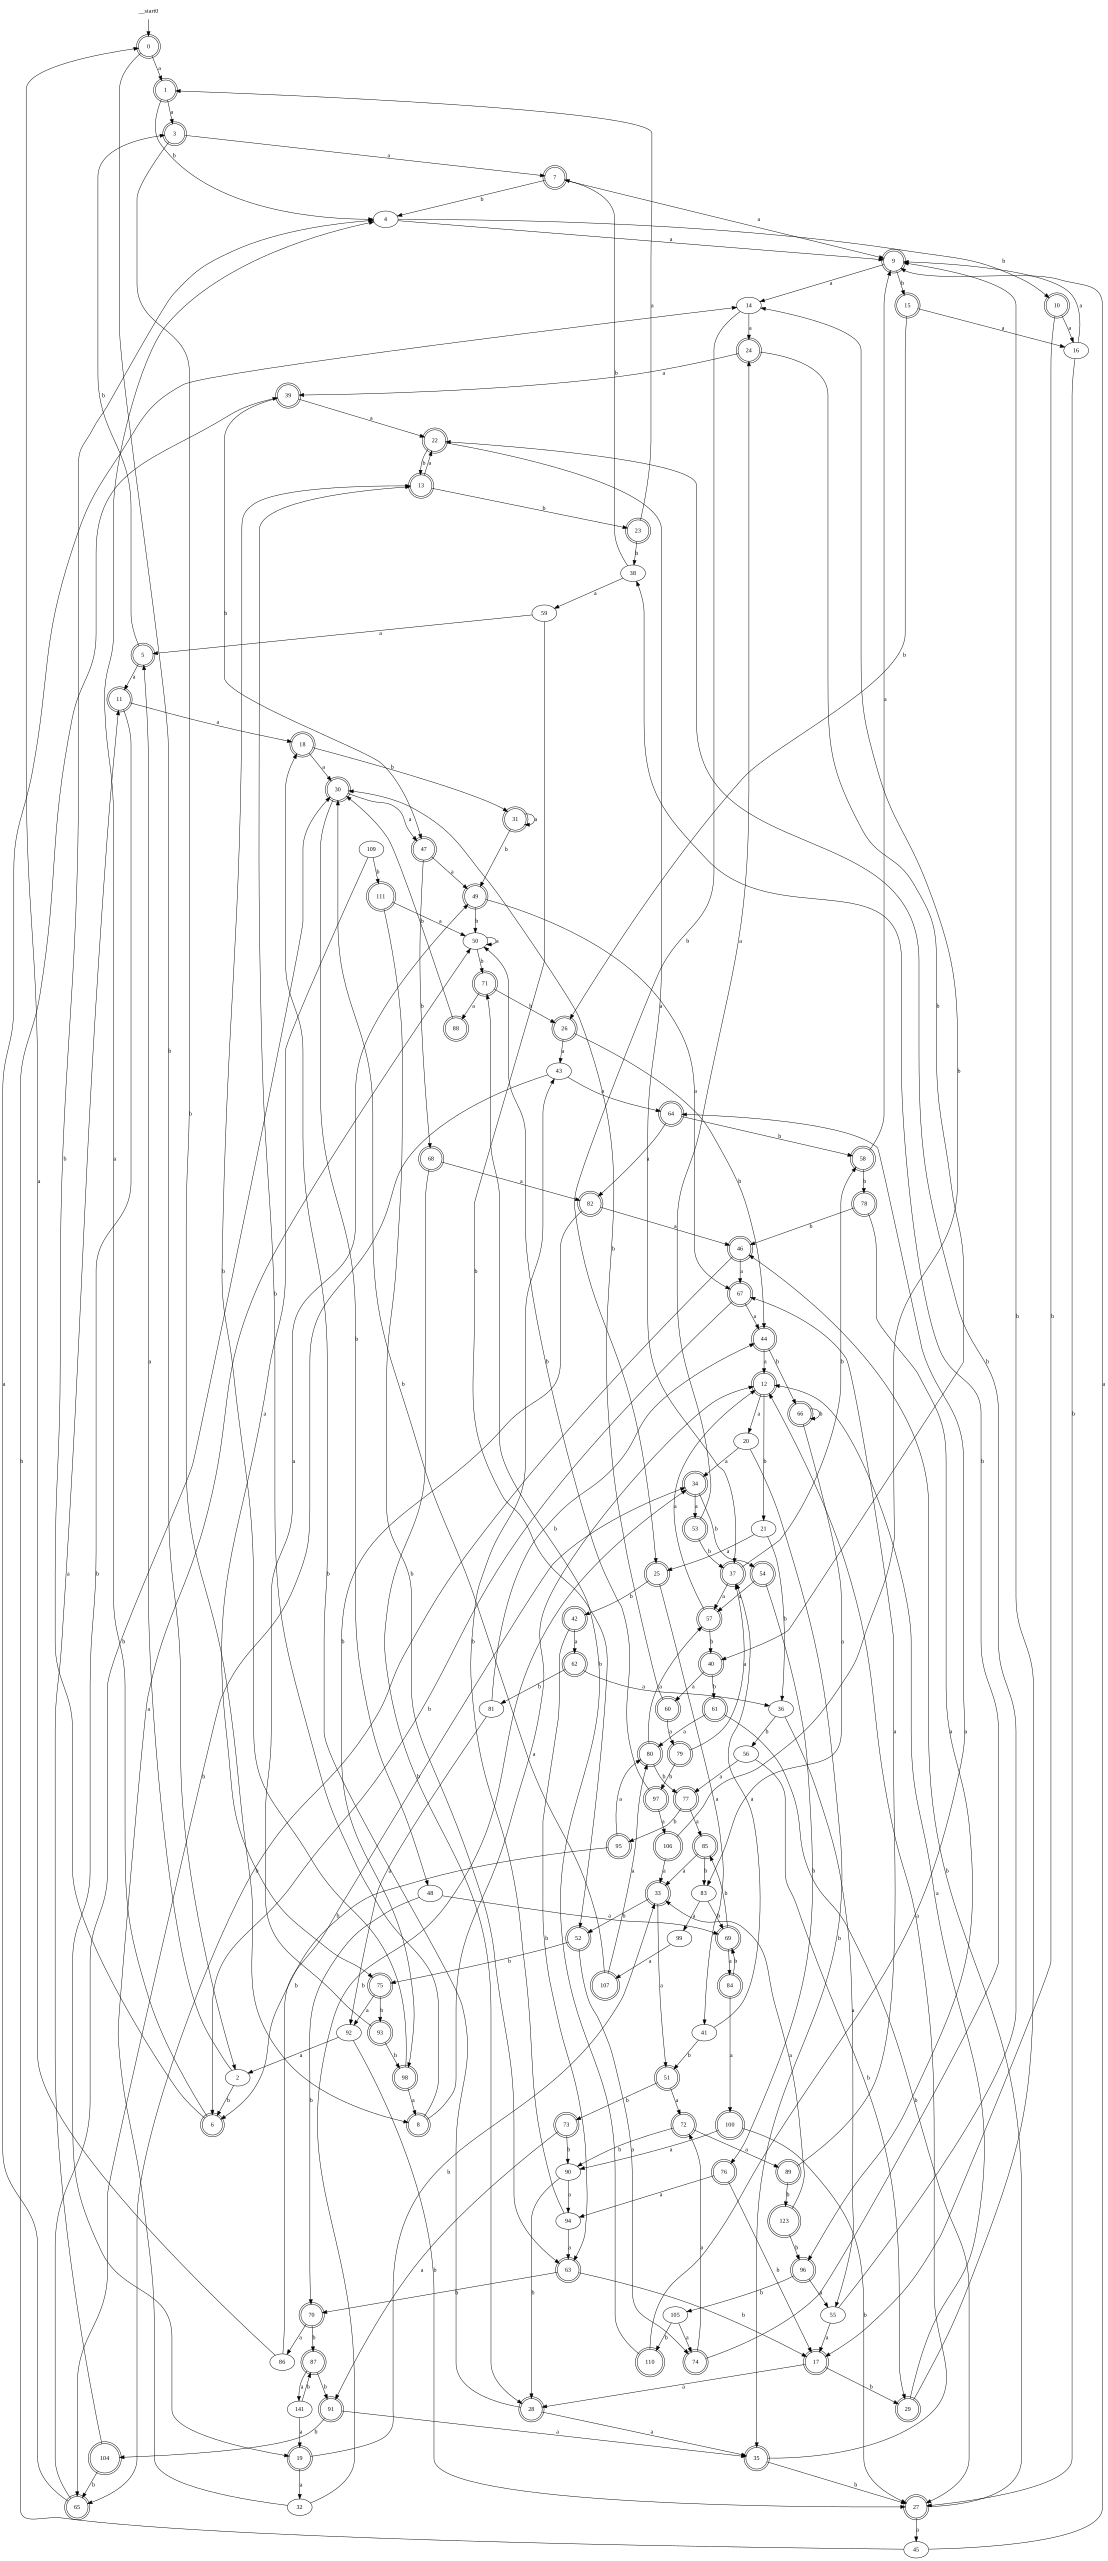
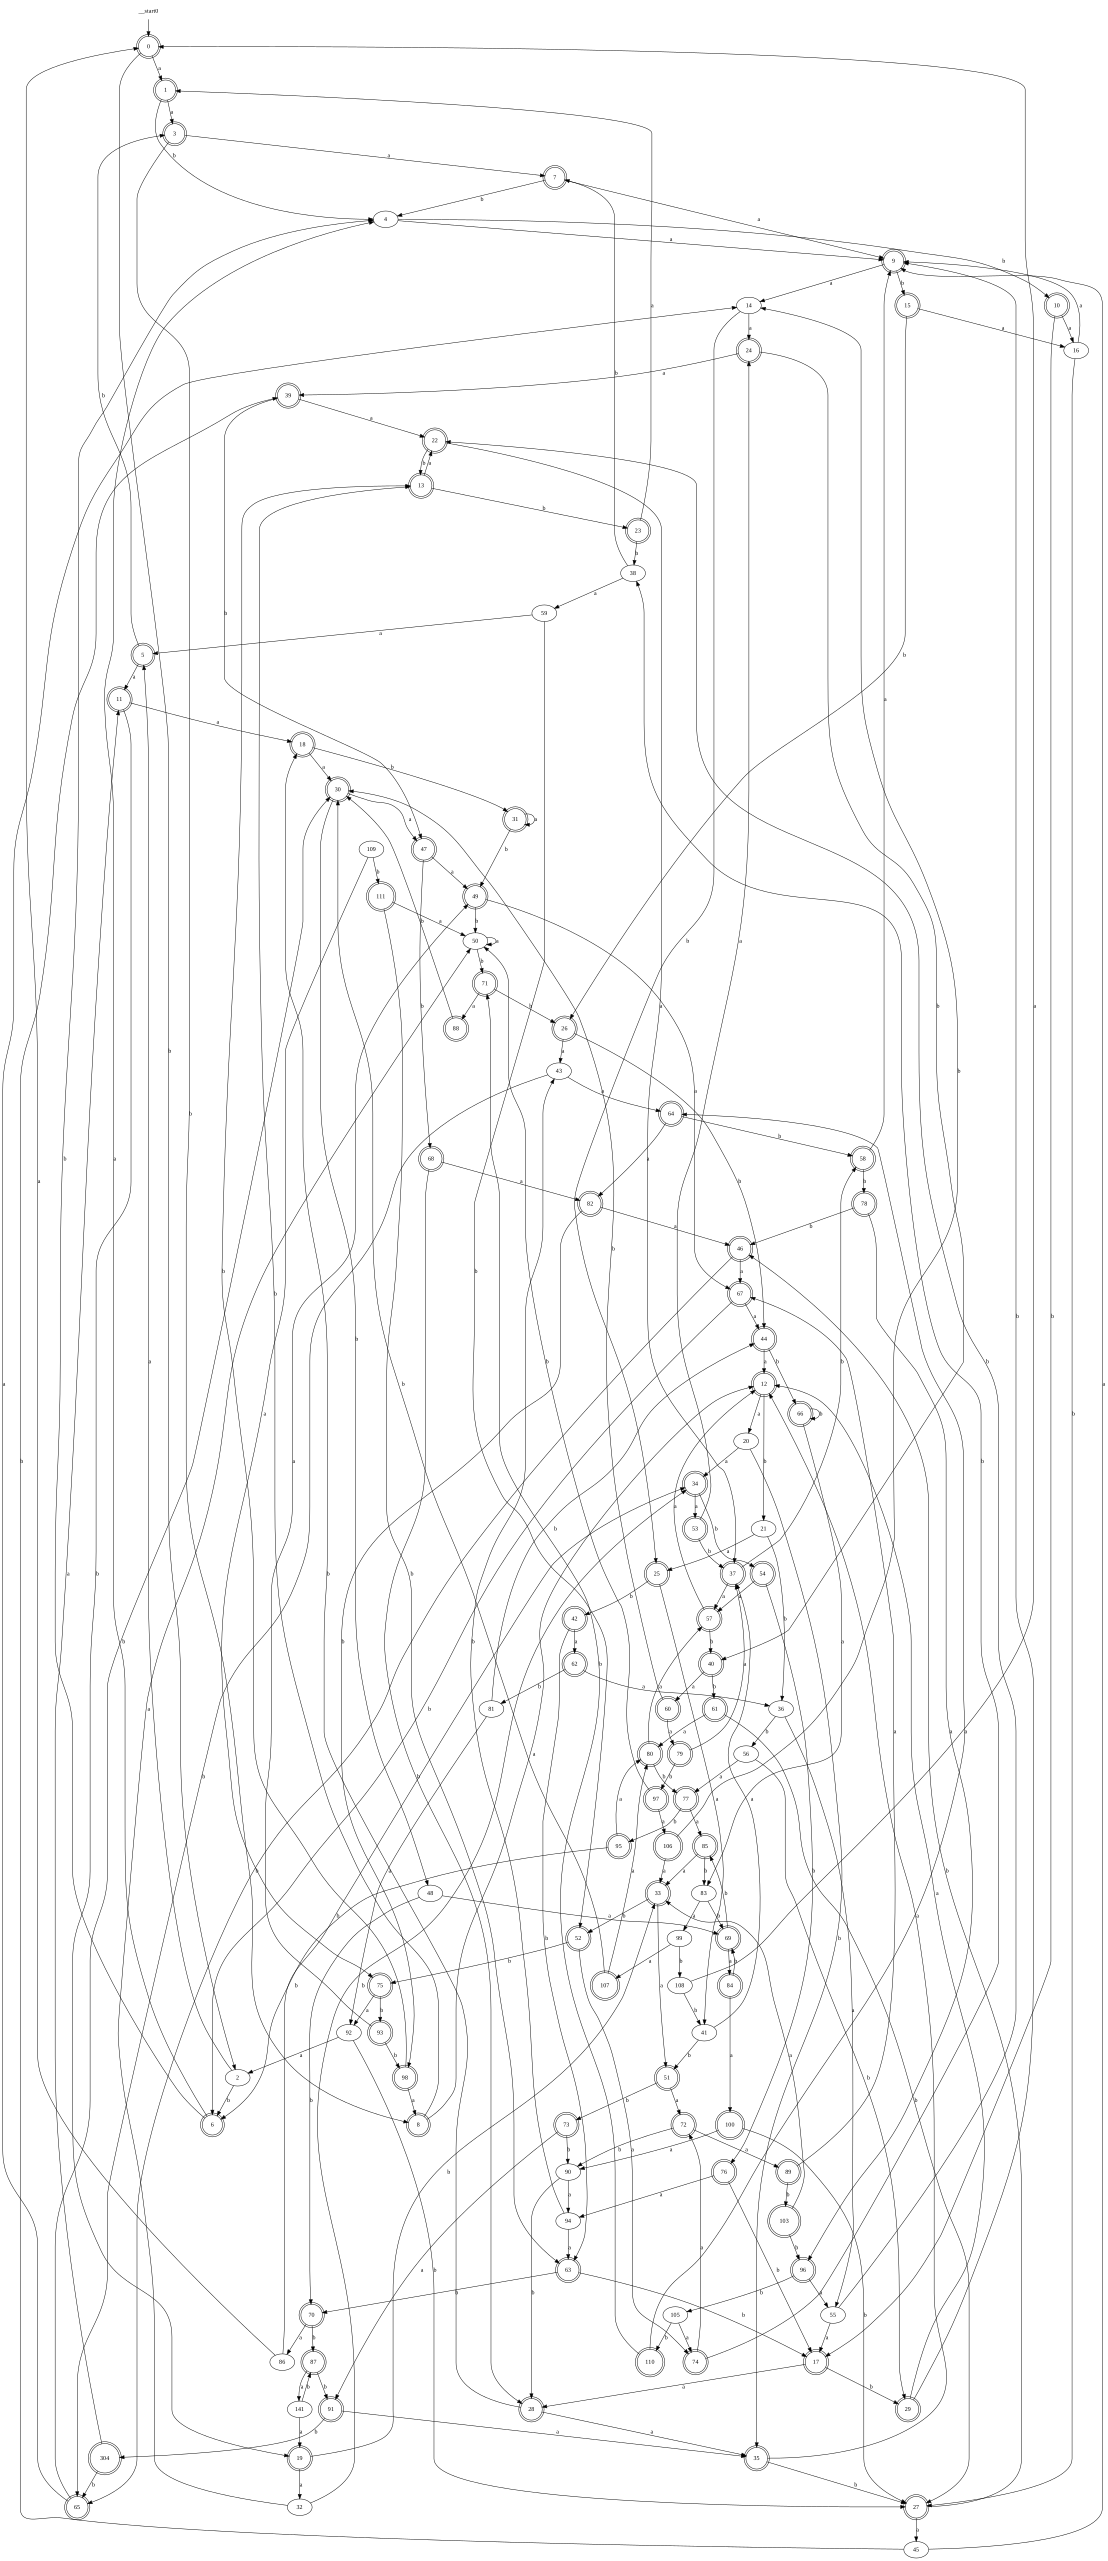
  digraph {
    fontname="Liberation Serif"
    node [fontname="Liberation Serif" shape=doublecircle]
    edge [fontname="Liberation Serif"]
    __start0 [shape=none]
    0
    1
    2 [shape=""]
    3
    4 [shape=""]
    5
    6
    7
    8
    9
    10
    11
    12
    13
    14 [shape=""]
    15
    16 [shape=""]
    17
    18
    19
    20 [shape=""]
    21 [shape=""]
    22
    23
    24
    25
    26
    27
    28
    29
    30
    31
    32 [shape=""]
    33
    34
    35
    36 [shape=""]
    37
    38 [shape=""]
    39
    40
    41 [shape=""]
    42
    43 [shape=""]
    44
    45 [shape=""]
    46
    47
    48 [shape=""]
    49
    50 [shape=""]
    51
    52
    53
    54
    55 [shape=""]
    56 [shape=""]
    57
    58
    59 [shape=""]
    60
    61
    62
    63
    64
    65
    66
    67
    68
    69
    70
    71
    72
    73
    74
    75
    76
    77
    78
    79
    80
    81 [shape=""]
    82
    83 [shape=""]
    84
    85
    86 [shape=""]
    87
    88
    89
    90 [shape=""]
    91
    92 [shape=""]
    93
    94 [shape=""]
    95
    96
    97
    98
    99 [shape=""]
    100
    n103 [label=141 shape=""]
-   103 [label=123]
-   104
+   103
+   104 [label=304]
    105 [shape=""]
    106
    107
+   108 [shape=""]
    110
    109 [shape=""]
    111
    __start0 -> 0
    0 -> 1 [label=a]
    0 -> 2 [label=b]
    1 -> 3 [label=a]
    1 -> 4 [label=b]
    2 -> 5 [label=a]
    2 -> 6 [label=b]
    3 -> 7 [label=a]
    3 -> 8 [label=b]
    4 -> 9 [label=a]
    4 -> 10 [label=b]
    5 -> 3 [label=b]
    5 -> 11 [label=a]
    6 -> 4 [label=a]
    6 -> 4 [label=b]
    7 -> 4 [label=b]
    7 -> 9 [label=a]
    8 -> 12 [label=a]
    8 -> 13 [label=b]
    9 -> 14 [label=a]
    9 -> 15 [label=b]
    10 -> 16 [label=a]
    10 -> 17 [label=b]
    11 -> 18 [label=a]
    11 -> 19 [label=b]
    12 -> 20 [label=a]
    12 -> 21 [label=b]
    13 -> 22 [label=a]
    13 -> 23 [label=b]
    14 -> 24 [label=a]
    14 -> 25 [label=b]
    15 -> 16 [label=a]
    15 -> 26 [label=b]
    16 -> 9 [label=a]
    16 -> 27 [label=b]
    17 -> 28 [label=a]
    17 -> 29 [label=b]
    18 -> 30 [label=a]
    18 -> 31 [label=b]
    19 -> 32 [label=a]
    19 -> 33 [label=b]
    20 -> 34 [label=a]
    20 -> 35 [label=b]
    21 -> 25 [label=a]
    21 -> 36 [label=b]
    22 -> 13 [label=b]
    22 -> 37 [label=a]
    23 -> 1 [label=a]
    23 -> 38 [label=b]
    24 -> 39 [label=a]
    24 -> 40 [label=b]
    25 -> 41 [label=a]
    25 -> 42 [label=b]
    26 -> 43 [label=a]
    26 -> 44 [label=b]
    27 -> 45 [label=a]
    27 -> 46 [label=b]
    28 -> 18 [label=b]
    28 -> 35 [label=a]
    29 -> 9 [label=b]
    29 -> 12 [label=a]
    30 -> 47 [label=a]
    30 -> 48 [label=b]
    31 -> 31 [label=a]
    31 -> 49 [label=b]
    32 -> 34 [label=b]
    32 -> 50 [label=a]
    33 -> 51 [label=a]
    33 -> 52 [label=b]
    34 -> 53 [label=a]
    34 -> 54 [label=b]
    35 -> 12 [label=a]
    35 -> 27 [label=b]
    36 -> 55 [label=a]
    36 -> 56 [label=b]
    37 -> 57 [label=a]
    37 -> 58 [label=b]
    38 -> 7 [label=b]
    38 -> 59 [label=a]
    39 -> 22 [label=a]
    39 -> 47 [label=b]
    40 -> 60 [label=a]
    40 -> 61 [label=b]
    41 -> 37 [label=a]
    41 -> 51 [label=b]
    42 -> 62 [label=a]
    42 -> 63 [label=b]
    43 -> 64 [label=a]
    43 -> 65 [label=b]
    44 -> 12 [label=a]
    44 -> 66 [label=b]
    45 -> 9 [label=a]
    45 -> 39 [label=b]
    46 -> 65 [label=b]
    46 -> 67 [label=a]
    47 -> 49 [label=a]
    47 -> 68 [label=b]
    48 -> 69 [label=a]
    48 -> 70 [label=b]
    49 -> 50 [label=b]
    49 -> 67 [label=a]
    50 -> 50 [label=a]
    50 -> 71 [label=b]
    51 -> 72 [label=a]
    51 -> 73 [label=b]
    52 -> 74 [label=a]
    52 -> 75 [label=b]
    53 -> 24 [label=a]
    53 -> 37 [label=b]
    54 -> 57 [label=a]
    54 -> 76 [label=b]
    55 -> 17 [label=a]
    55 -> 22 [label=b]
    56 -> 29 [label=b]
    56 -> 77 [label=a]
    57 -> 12 [label=a]
    57 -> 40 [label=b]
    58 -> 9 [label=a]
    58 -> 78 [label=b]
    59 -> 5 [label=a]
    59 -> 52 [label=b]
    60 -> 30 [label=b]
    60 -> 79 [label=a]
    61 -> 27 [label=b]
    61 -> 80 [label=a]
    62 -> 36 [label=a]
    62 -> 81 [label=b]
    63 -> 17 [label=b]
    63 -> 70 [label=b]
    64 -> 58 [label=b]
    64 -> 82 [label=a]
    65 -> 14 [label=a]
    65 -> 30 [label=b]
    66 -> 66 [label=b]
    66 -> 83 [label=a]
    67 -> 6 [label=b]
    67 -> 44 [label=a]
    68 -> 28 [label=b]
    68 -> 82 [label=a]
    69 -> 84 [label=a]
    69 -> 85 [label=b]
    70 -> 86 [label=a]
    70 -> 87 [label=b]
    71 -> 26 [label=b]
    71 -> 88 [label=a]
    72 -> 89 [label=a]
    72 -> 90 [label=b]
    73 -> 90 [label=b]
    73 -> 91 [label=a]
    74 -> 38 [label=b]
    74 -> 72 [label=a]
    75 -> 92 [label=a]
    75 -> 93 [label=b]
    76 -> 17 [label=b]
    76 -> 94 [label=a]
    77 -> 85 [label=a]
    77 -> 95 [label=b]
    78 -> 46 [label=b]
    78 -> 96 [label=a]
    79 -> 37 [label=a]
    79 -> 97 [label=b]
    80 -> 57 [label=a]
    80 -> 77 [label=b]
    81 -> 44 [label=b]
    81 -> 92 [label=a]
    82 -> 46 [label=a]
    82 -> 98 [label=b]
    83 -> 69 [label=b]
    83 -> 99 [label=a]
    84 -> 69 [label=b]
    84 -> 100 [label=a]
    85 -> 33 [label=a]
    85 -> 83 [label=b]
    86 -> 0 [label=a]
    86 -> 34 [label=b]
    87 -> 91 [label=b]
    87 -> n103 [label=a]
    88 -> 30 [label=b]
    89 -> 67 [label=a]
    89 -> 103 [label=b]
    90 -> 28 [label=b]
    90 -> 94 [label=a]
    91 -> 35 [label=a]
    91 -> 104 [label=b]
    92 -> 2 [label=a]
    92 -> 27 [label=b]
    93 -> 49 [label=a]
    93 -> 98 [label=b]
    94 -> 43 [label=b]
    94 -> 63 [label=a]
    95 -> 6 [label=b]
    95 -> 80 [label=a]
    96 -> 55 [label=a]
    96 -> 105 [label=b]
    97 -> 50 [label=b]
    97 -> 106 [label=a]
    98 -> 8 [label=a]
    98 -> 13 [label=b]
    99 -> 107 [label=a]
+   99 -> 108 [label=b]
    100 -> 27 [label=b]
    100 -> 90 [label=a]
    n103 -> 19 [label=a]
    n103 -> 87 [label=b]
    103 -> 33 [label=a]
    103 -> 96 [label=b]
    104 -> 11 [label=a]
    104 -> 65 [label=b]
    105 -> 74 [label=a]
    105 -> 110 [label=b]
    106 -> 14 [label=b]
    106 -> 33 [label=a]
    107 -> 30 [label=b]
    107 -> 80 [label=a]
+   108 -> 0 [label=a]
+   108 -> 41 [label=b]
    110 -> 64 [label=a]
    110 -> 71 [label=b]
    109 -> 75 [label=a]
    109 -> 111 [label=b]
    111 -> 50 [label=a]
    111 -> 63 [label=b]
  }
